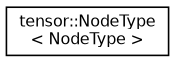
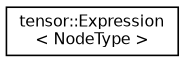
  digraph {
    rankdir=LR
-   n1 [color=black fillcolor=white fontname=Helvetica fontsize=10 height=0.2 label="tensor::NodeType\l\< NodeType \>" shape=record style=filled width=0.4]
+   n1 [color=black fillcolor=white fontname=Helvetica fontsize=10 height=0.2 label="tensor::Expression\l\< NodeType \>" shape=record style=filled width=0.4]
  }
